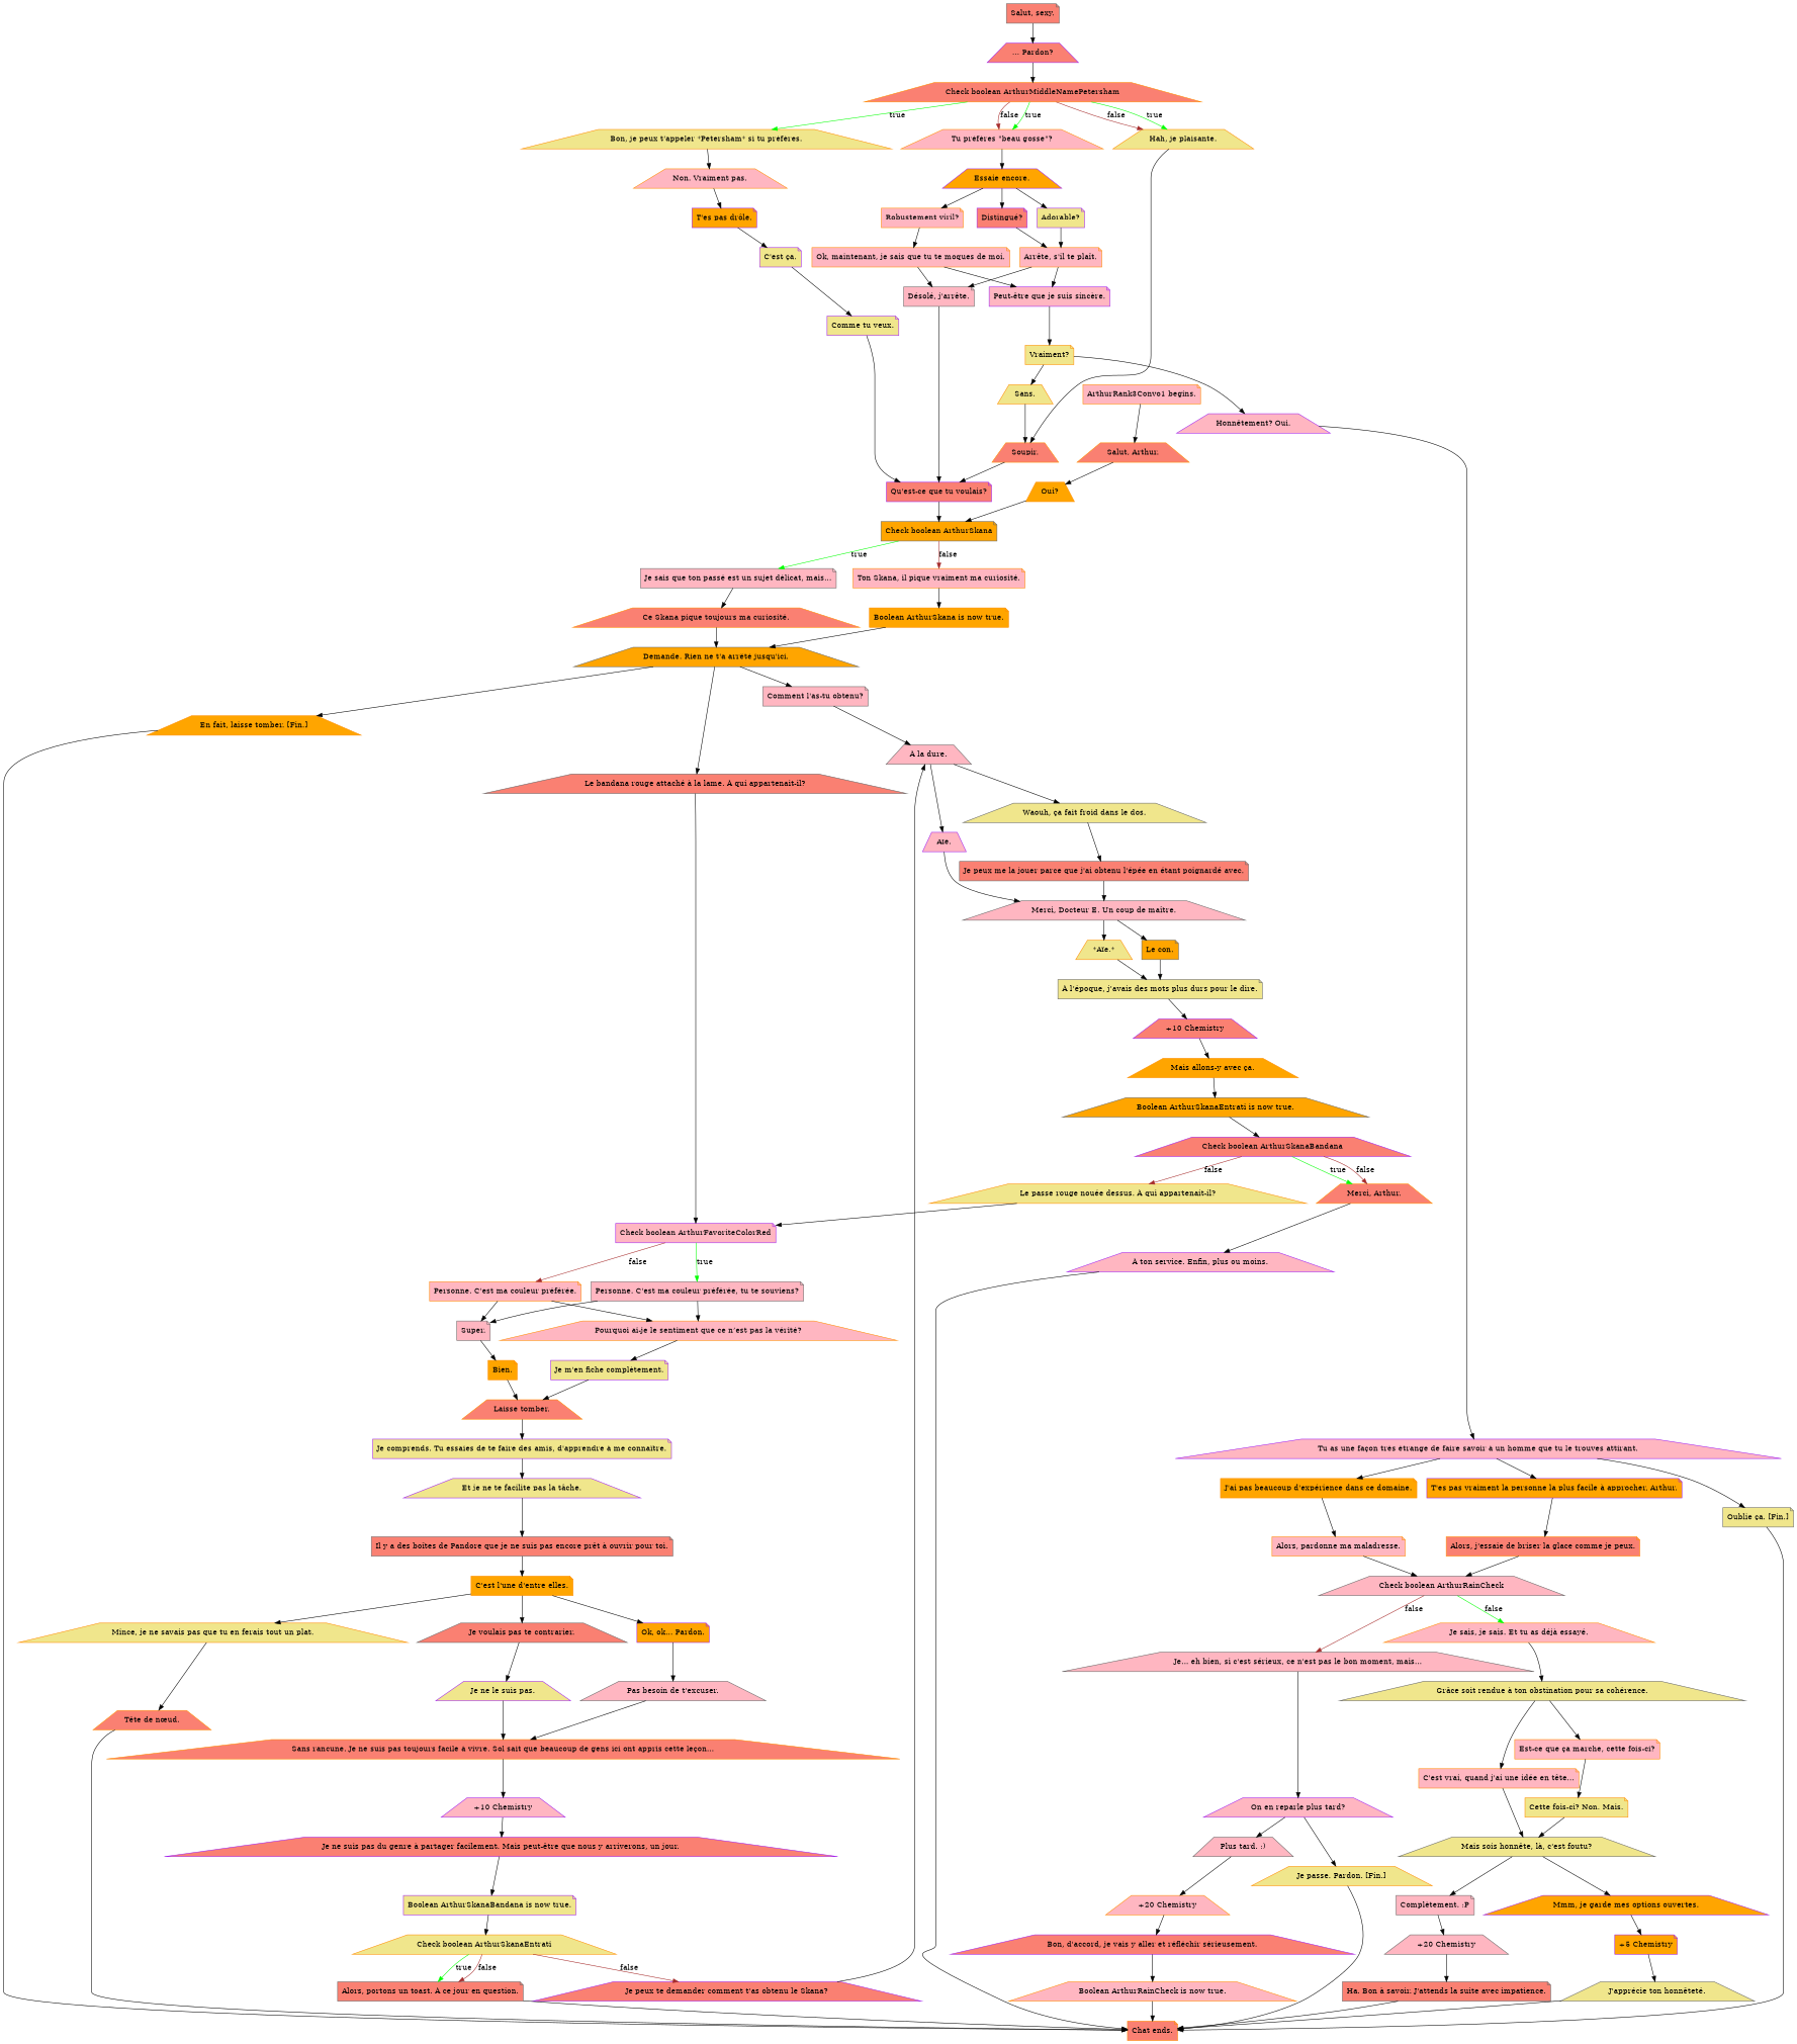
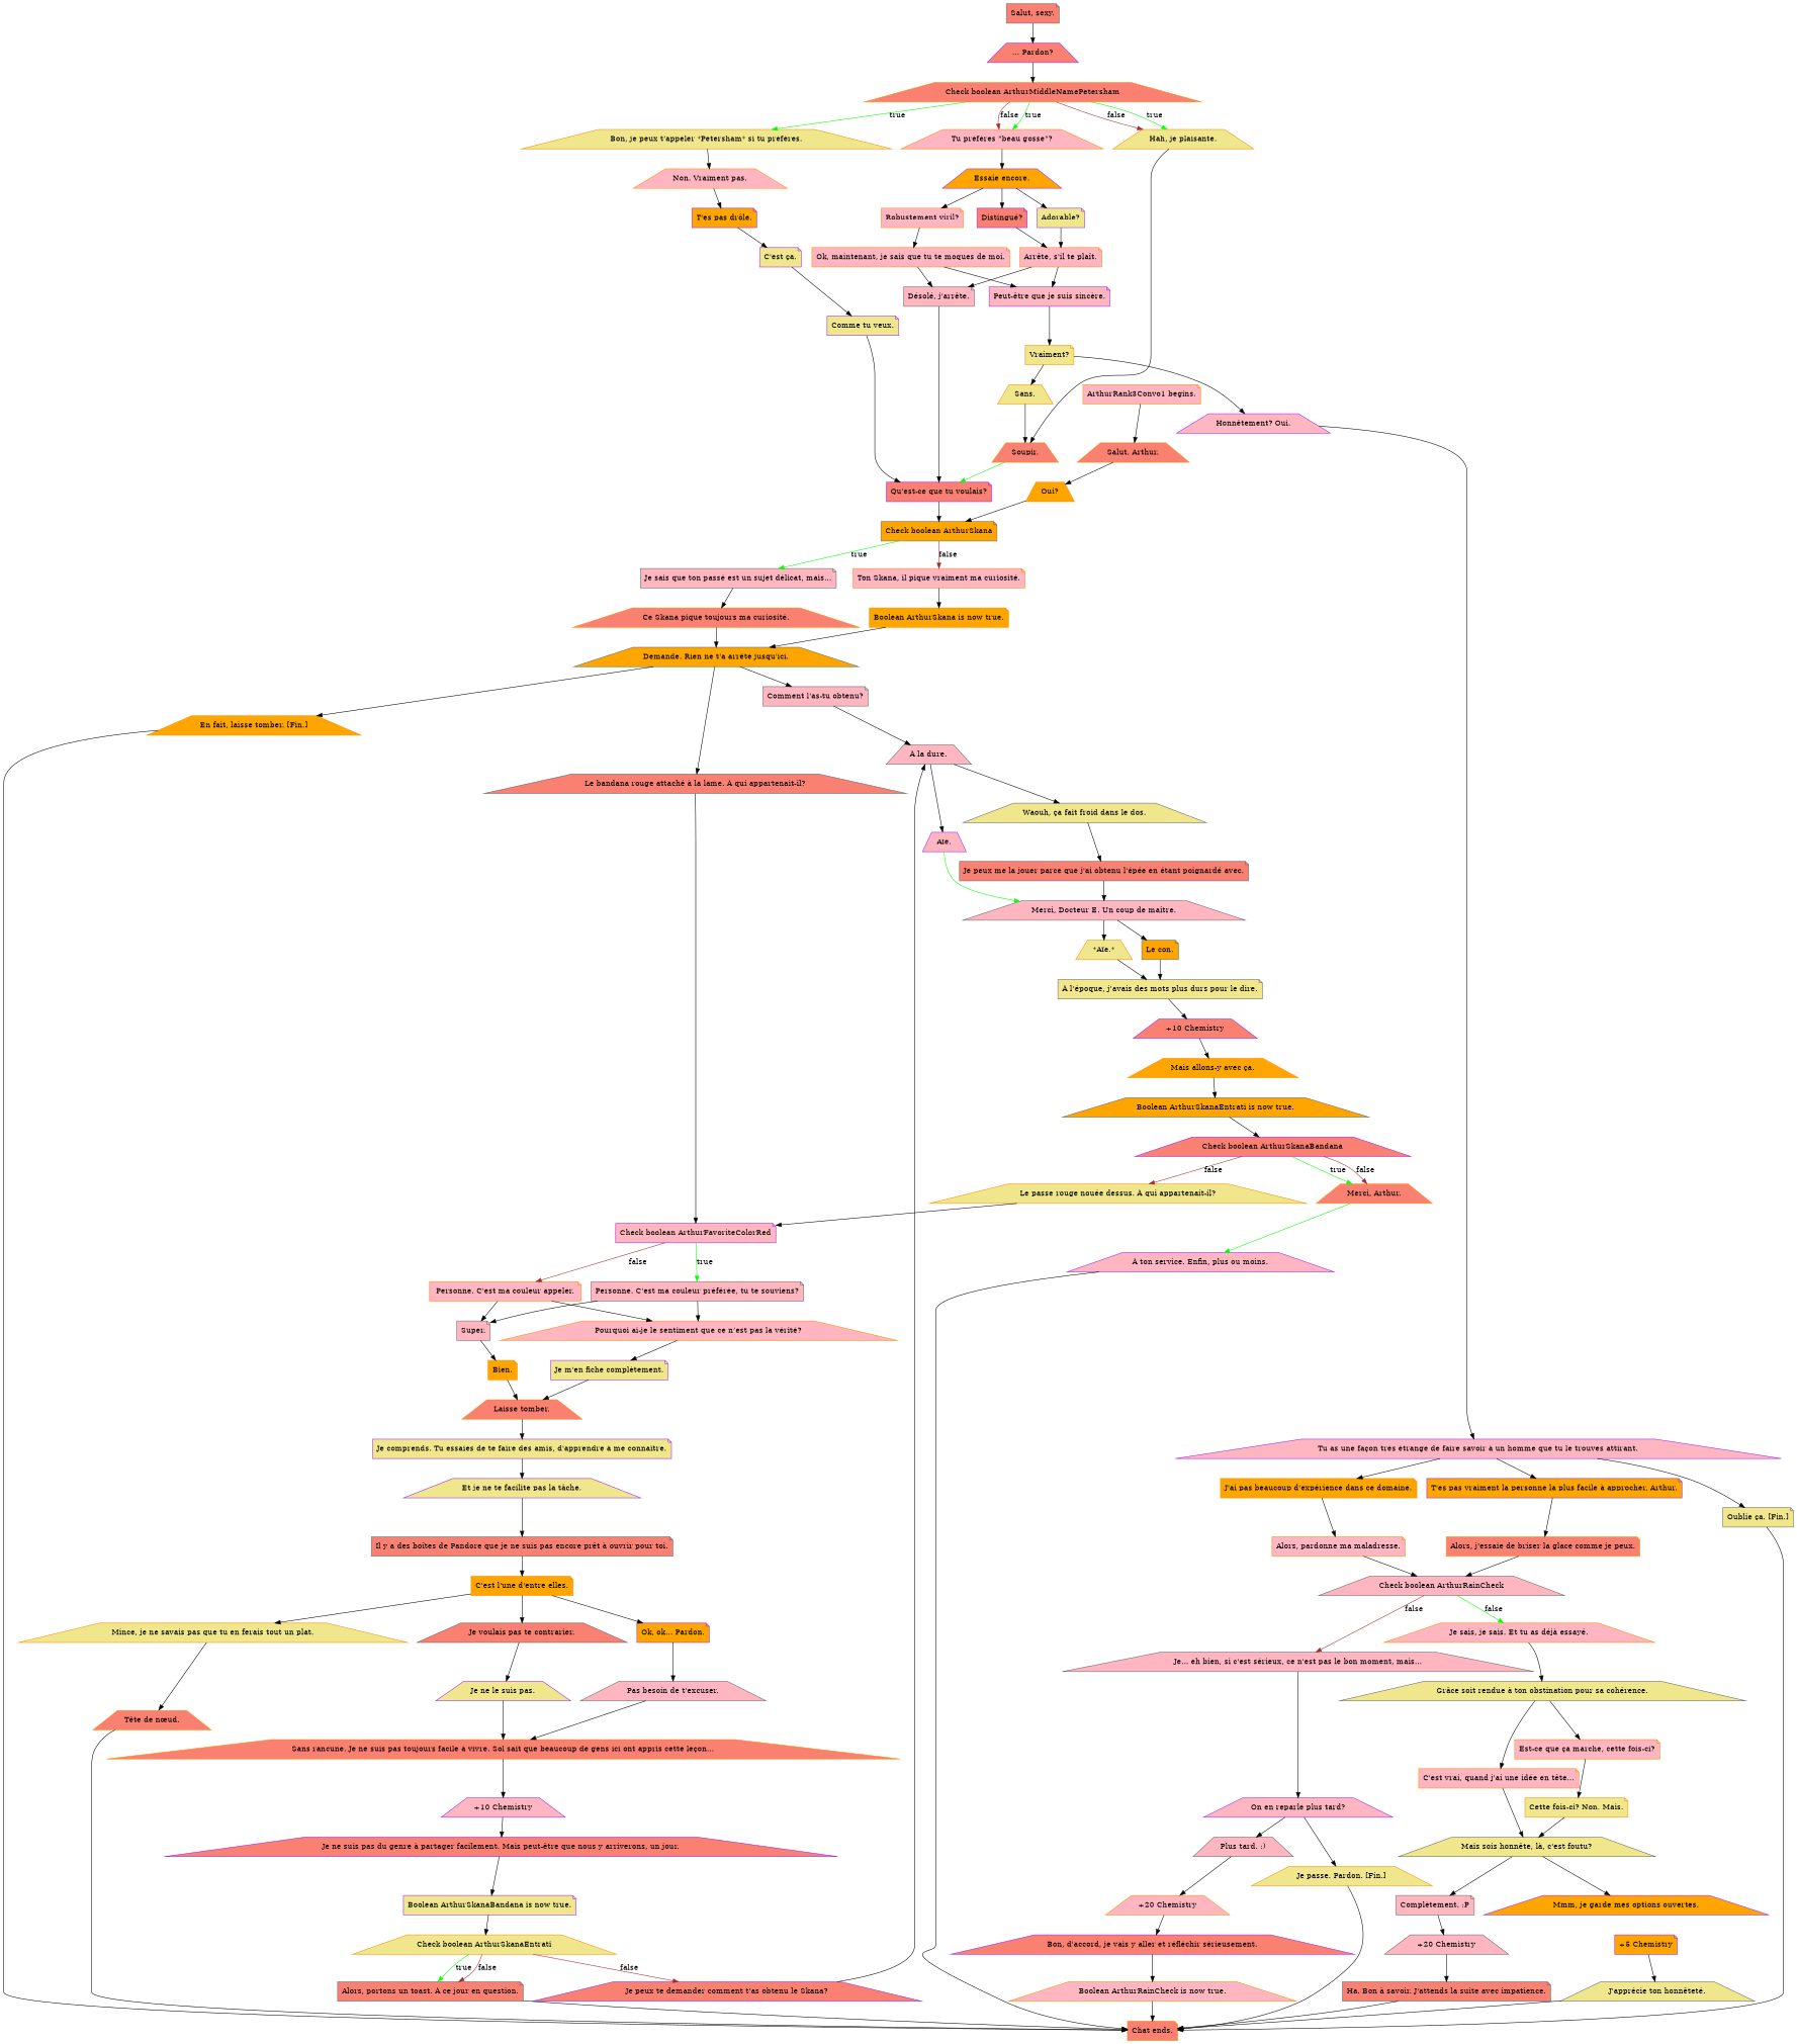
  digraph {
    node [color=darkorange fillcolor=lightpink shape=trapezium style=filled]
    "ArthurRank3Convo1 begins." [shape=note]
    n2 [fillcolor=salmon label="Salut, Arthur."]
    n3 [fillcolor=orange label="Oui?"]
    n4 [color=gray40 fillcolor=salmon label="Salut, sexy." shape=note]
    n5 [color=purple fillcolor=salmon label="... Pardon?"]
    n6 [color=gray40 fillcolor=orange label="Check boolean ArthurSkana" shape=note]
    n7 [fillcolor=salmon label="Check boolean ArthurMiddleNamePetersham"]
    n8 [color=gray40 label="Je sais que ton passé est un sujet délicat, mais..." shape=note]
    n9 [label="Ton Skana, il pique vraiment ma curiosité." shape=note]
    n10 [fillcolor=khaki label="Bon, je peux t'appeler *Petersham* si tu préfères."]
    n11 [label="Tu préfères \"beau gosse\"?"]
    n12 [fillcolor=khaki label="Hah, je plaisante."]
    n13 [fillcolor=salmon label="Ce Skana pique toujours ma curiosité."]
    n14 [fillcolor=orange label="Boolean ArthurSkana is now true." shape=note]
    n15 [label="Non. Vraiment pas."]
    n16 [color=purple fillcolor=orange label="Essaie encore."]
    n17 [fillcolor=salmon label="Soupir."]
    n18 [color=gray40 fillcolor=orange label="Demande. Rien ne t'a arrêté jusqu'ici."]
    n19 [color=purple fillcolor=orange label="T'es pas drôle." shape=note]
    n20 [color=purple fillcolor=khaki label="Adorable?" shape=note]
    n21 [color=purple fillcolor=salmon label="Distingué?" shape=note]
    n22 [label="Robustement viril?" shape=note]
    n23 [color=purple fillcolor=salmon label="Qu'est-ce que tu voulais?" shape=note]
    n24 [color=gray40 label="Comment l'as-tu obtenu?" shape=note]
    n25 [color=gray40 fillcolor=salmon label="Le bandana rouge attaché à la lame. À qui appartenait-il?"]
    n26 [fillcolor=orange label="En fait, laisse tomber. [Fin.]"]
    n27 [color=purple fillcolor=khaki label="C'est ça." shape=note]
    n28 [label="Arrête, s'il te plaît." shape=note]
    n29 [label="Ok, maintenant, je sais que tu te moques de moi." shape=note]
    n30 [color=gray40 label="À la dure."]
    n31 [color=purple label="Check boolean ArthurFavoriteColorRed" shape=note]
    "Chat ends." [fillcolor=salmon shape=note]
    n33 [color=purple fillcolor=khaki label="Comme tu veux." shape=note]
    n34 [color=gray40 label="Désolé, j'arrête." shape=note]
    n35 [color=purple label="Peut-être que je suis sincère." shape=note]
    n36 [color=purple label="Aïe."]
    n37 [color=gray40 fillcolor=khaki label="Waouh, ça fait froid dans le dos."]
    n38 [color=gray40 label="Personne. C'est ma couleur préférée, tu te souviens?" shape=note]
-   n39 [label="Personne. C'est ma couleur préférée." shape=note]
+   n39 [label="Personne. C'est ma couleur appeler." shape=note]
    n40 [fillcolor=khaki label="Vraiment?" shape=note]
    n41 [color=gray40 label="Merci, Docteur E. Un coup de maître."]
    n42 [color=gray40 fillcolor=salmon label="Je peux me la jouer parce que j'ai obtenu l'épée en étant poignardé avec." shape=note]
    n43 [label="Pourquoi ai-je le sentiment que ce n’est pas la vérité?"]
    n44 [color=gray40 label="Super." shape=note]
    n45 [fillcolor=khaki label="Sans."]
    n46 [color=purple label="Honnêtement? Oui."]
    n47 [fillcolor=khaki label="*Aïe.*"]
    n48 [color=gray40 fillcolor=orange label="Le con." shape=note]
    n49 [color=purple fillcolor=khaki label="Je m'en fiche complètement." shape=note]
    n50 [fillcolor=orange label="Bien." shape=note]
    n51 [color=purple label="Tu as une façon très étrange de faire savoir à un homme que tu le trouves attirant."]
    n52 [color=gray40 fillcolor=khaki label="À l’époque, j’avais des mots plus durs pour le dire." shape=note]
    n53 [fillcolor=salmon label="Laisse tomber."]
    n54 [color=purple fillcolor=orange label="T'es pas vraiment la personne la plus facile à approcher, Arthur." shape=note]
    n55 [fillcolor=orange label="J'ai pas beaucoup d'expérience dans ce domaine." shape=note]
    n56 [color=gray40 fillcolor=khaki label="Oublie ça. [Fin.]" shape=note]
    n57 [color=purple fillcolor=salmon label="+10 Chemistry"]
    n58 [color=purple fillcolor=khaki label="Je comprends. Tu essaies de te faire des amis, d'apprendre à me connaître." shape=note]
    n59 [fillcolor=salmon label="Alors, j'essaie de briser la glace comme je peux." shape=note]
    n60 [label="Alors, pardonne ma maladresse." shape=note]
    n61 [fillcolor=orange label="Mais allons-y avec ça."]
    n62 [color=purple fillcolor=khaki label="Et je ne te facilite pas la tâche."]
    n63 [color=gray40 label="Check boolean ArthurRainCheck"]
    n64 [color=gray40 fillcolor=orange label="Boolean ArthurSkanaEntrati is now true."]
    n65 [color=gray40 fillcolor=salmon label="Il y a des boîtes de Pandore que je ne suis pas encore prêt à ouvrir pour toi." shape=note]
    n66 [label="Je sais, je sais. Et tu as déjà essayé."]
    n67 [color=gray40 label="Je... eh bien, si c'est sérieux, ce n'est pas le bon moment, mais..."]
    n68 [color=purple fillcolor=salmon label="Check boolean ArthurSkanaBandana"]
    n69 [fillcolor=orange label="C'est l'une d'entre elles." shape=note]
    n70 [color=gray40 fillcolor=khaki label="Grâce soit rendue à ton obstination pour sa cohérence."]
    n71 [color=purple label="On en reparle plus tard?"]
    n72 [fillcolor=salmon label="Merci, Arthur."]
    n73 [fillcolor=khaki label="Le passe rouge nouée dessus. À qui appartenait-il?"]
    n74 [color=gray40 fillcolor=salmon label="Je voulais pas te contrarier."]
    n75 [color=purple fillcolor=orange label="Ok, ok... Pardon." shape=note]
    n76 [fillcolor=khaki label="Mince, je ne savais pas que tu en ferais tout un plat."]
    n77 [label="C'est vrai, quand j'ai une idée en tête..." shape=note]
    n78 [label="Est-ce que ça marche, cette fois-ci?" shape=note]
    n79 [color=gray40 label="Plus tard. :)"]
    n80 [fillcolor=khaki label="Je passe. Pardon. [Fin.]"]
    n81 [color=purple label="À ton service. Enfin, plus ou moins."]
    n82 [color=purple fillcolor=khaki label="Je ne le suis pas."]
    n83 [color=gray40 label="Pas besoin de t'excuser."]
    n84 [fillcolor=salmon label="Tête de nœud."]
    n85 [color=gray40 fillcolor=khaki label="Mais sois honnête, là, c'est foutu?"]
    n86 [fillcolor=khaki label="Cette fois-ci? Non. Mais." shape=note]
    n87 [label="+20 Chemistry"]
    n88 [fillcolor=salmon label="Sans rancune. Je ne suis pas toujours facile à vivre. Sol sait que beaucoup de gens ici ont appris cette leçon..."]
    n89 [color=gray40 label="Complètement. :P" shape=note]
    n90 [color=purple fillcolor=orange label="Mmm, je garde mes options ouvertes."]
    n91 [color=purple fillcolor=salmon label="Bon, d'accord, je vais y aller et réfléchir sérieusement."]
    n92 [color=purple label="+10 Chemistry"]
    n93 [color=gray40 label="+20 Chemistry"]
    n94 [color=purple fillcolor=orange label="+5 Chemistry" shape=note]
    n95 [label="Boolean ArthurRainCheck is now true."]
    n96 [color=purple fillcolor=salmon label="Je ne suis pas du genre à partager facilement. Mais peut-être que nous y arriverons, un jour."]
    n97 [color=gray40 fillcolor=salmon label="Ha. Bon à savoir. J'attends la suite avec impatience." shape=note]
    n98 [color=gray40 fillcolor=khaki label="J'apprécie ton honnêteté."]
    n99 [color=purple fillcolor=khaki label="Boolean ArthurSkanaBandana is now true." shape=note]
    n100 [fillcolor=khaki label="Check boolean ArthurSkanaEntrati"]
    n101 [color=gray40 fillcolor=salmon label="Alors, portons un toast. À ce jour en question." shape=note]
    n102 [color=purple fillcolor=salmon label="Je peux te demander comment t'as obtenu le Skana?"]
    "ArthurRank3Convo1 begins." -> n2
    n2 -> n3
    n3 -> n6
    n4 -> n5
    n5 -> n7
    n6 -> n8 [color=green label=true]
    n6 -> n9 [color=brown label=false]
    n7 -> n10 [color=green label=true]
    n7 -> n11 [color=green label=true]
    n7 -> n11 [color=brown label=false]
    n7 -> n12 [color=green label=true]
    n7 -> n12 [color=brown label=false]
    n8 -> n13
    n9 -> n14
    n10 -> n15
    n11 -> n16
    n12 -> n17
    n13 -> n18
    n14 -> n18
    n15 -> n19
    n16 -> n20
    n16 -> n21
    n16 -> n22
-   n17 -> n23
+   n17 -> n23 [color=green]
    n18 -> n24
    n18 -> n25
    n18 -> n26
    n19 -> n27
    n20 -> n28
    n21 -> n28
    n22 -> n29
    n23 -> n6
    n24 -> n30
    n25 -> n31
    n26 -> "Chat ends."
    n27 -> n33
    n28 -> n34
    n28 -> n35
    n29 -> n34
    n29 -> n35
    n30 -> n36
    n30 -> n37
    n31 -> n38 [color=green label=true]
    n31 -> n39 [color=brown label=false]
    n33 -> n23
    n34 -> n23
    n35 -> n40
-   n36 -> n41
+   n36 -> n41 [color=green]
    n37 -> n42
    n38 -> n43
    n38 -> n44
    n39 -> n43
    n39 -> n44
    n40 -> n45
    n40 -> n46
    n41 -> n47
    n41 -> n48
    n42 -> n41
    n43 -> n49
    n44 -> n50
    n45 -> n17
    n46 -> n51
    n47 -> n52
    n48 -> n52
    n49 -> n53
    n50 -> n53
    n51 -> n54
    n51 -> n55
    n51 -> n56
    n52 -> n57
    n53 -> n58
    n54 -> n59
    n55 -> n60
    n56 -> "Chat ends."
    n57 -> n61
    n58 -> n62
    n59 -> n63
    n60 -> n63
    n61 -> n64
    n62 -> n65
    n63 -> n66 [color=green label=false]
    n63 -> n67 [color=brown label=false]
    n64 -> n68
    n65 -> n69
    n66 -> n70
    n67 -> n71
    n68 -> n72 [color=green label=true]
    n68 -> n72 [color=brown label=false]
    n68 -> n73 [color=brown label=false]
    n69 -> n74
    n69 -> n75
    n69 -> n76
    n70 -> n77
    n70 -> n78
    n71 -> n79
    n71 -> n80
-   n72 -> n81
+   n72 -> n81 [color=green]
    n73 -> n31
    n74 -> n82
    n75 -> n83
    n76 -> n84
    n77 -> n85
    n78 -> n86
    n79 -> n87
    n80 -> "Chat ends."
    n81 -> "Chat ends."
    n82 -> n88
    n83 -> n88
    n84 -> "Chat ends."
    n85 -> n89
    n85 -> n90
    n86 -> n85
    n87 -> n91
    n88 -> n92
    n89 -> n93
-   n90 -> n94
    n91 -> n95
    n92 -> n96
    n93 -> n97
    n94 -> n98
    n95 -> "Chat ends."
    n96 -> n99
    n97 -> "Chat ends."
    n98 -> "Chat ends."
    n99 -> n100
    n100 -> n101 [color=green label=true]
    n100 -> n101 [color=brown label=false]
    n100 -> n102 [color=brown label=false]
    n101 -> "Chat ends."
    n102 -> n30
  }
